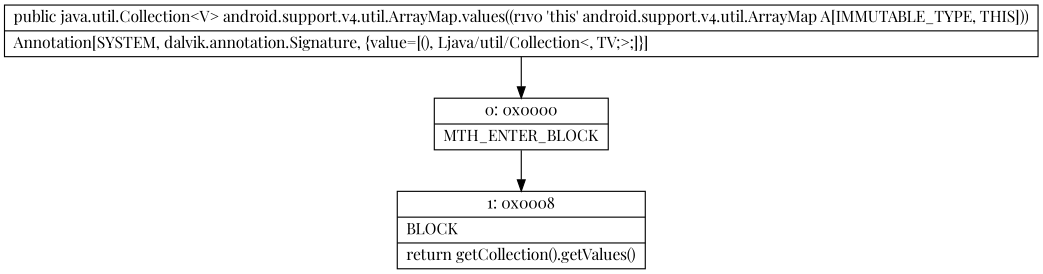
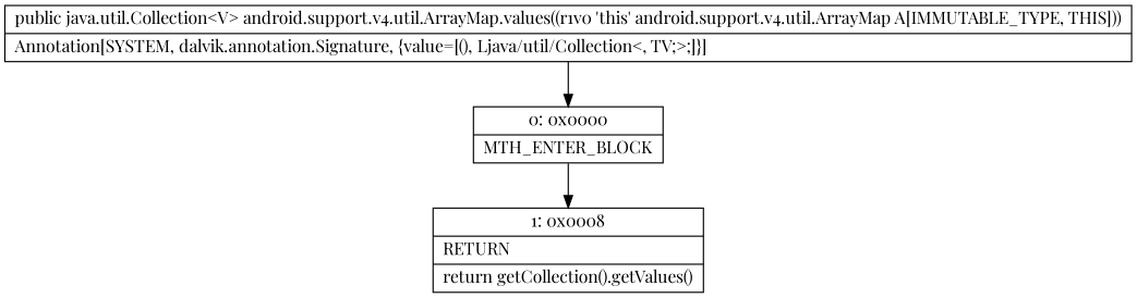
  digraph {
    fontname="Playfair Display"
    node [shape=record fontname="Playfair Display"]
    edge [fontname="Playfair Display"]
    n1 [label="{0\:\ 0x0000|MTH_ENTER_BLOCK\l}"]
-   n2 [label="{1\:\ 0x0008|BLOCK\l|return getCollection().getValues()\l}"]
+   n2 [label="{1\:\ 0x0008|RETURN\l|return getCollection().getValues()\l}"]
    n3 [label="{public java.util.Collection\<V\> android.support.v4.util.ArrayMap.values((r1v0 'this' android.support.v4.util.ArrayMap A[IMMUTABLE_TYPE, THIS]))  | Annotation[SYSTEM, dalvik.annotation.Signature, \{value=[(), Ljava\/util\/Collection\<, TV;\>;]\}]\l}"]
    n1 -> n2
    n3 -> n1
  }
